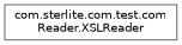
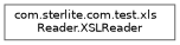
  digraph {
    rankdir=LR
-   n1 [color=grey40 fillcolor=white fontname=Helvetica fontsize=10 height=0.2 label="com.sterlite.com.test.com\lReader.XSLReader" shape=box style=filled width=0.4]
+   n1 [color=grey40 fillcolor=white fontname=Helvetica fontsize=10 height=0.2 label="com.sterlite.com.test.xls\lReader.XSLReader" shape=box style=filled width=0.4]
  }
